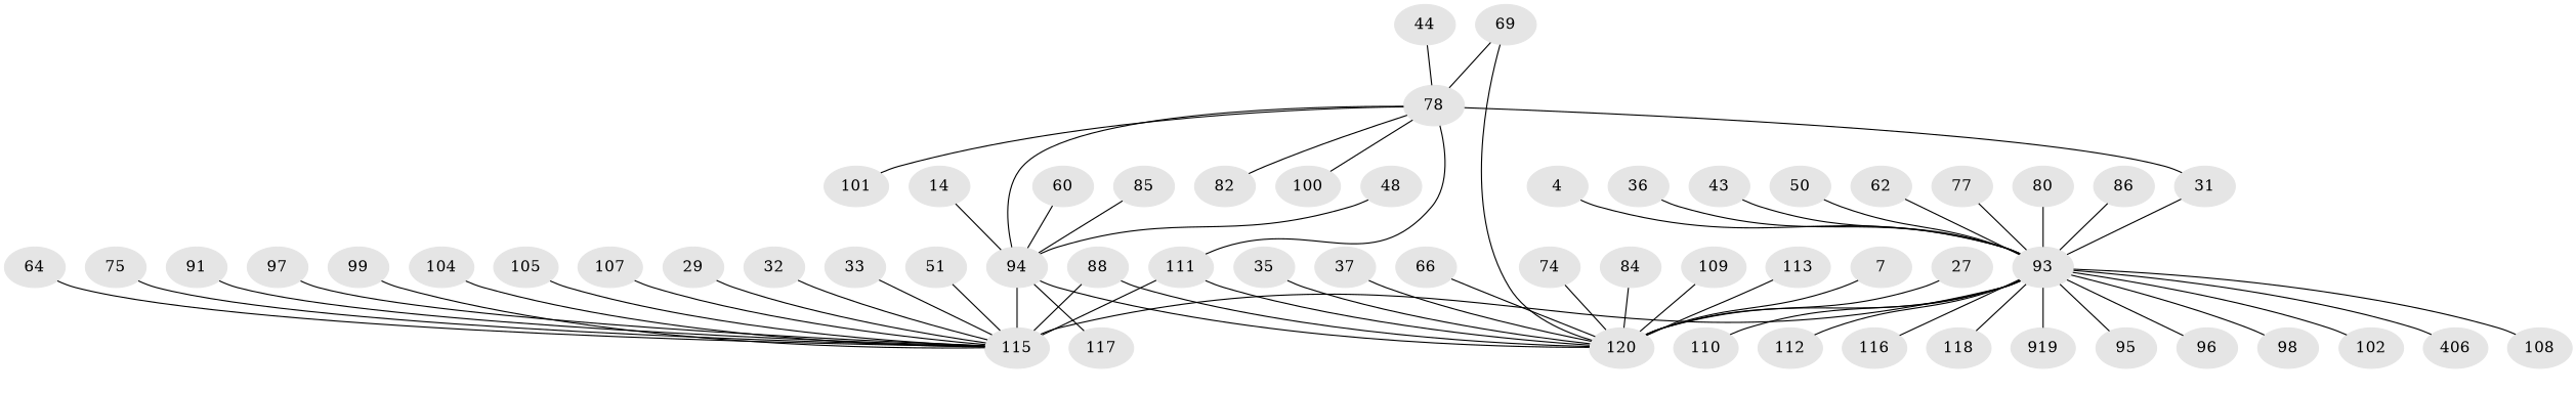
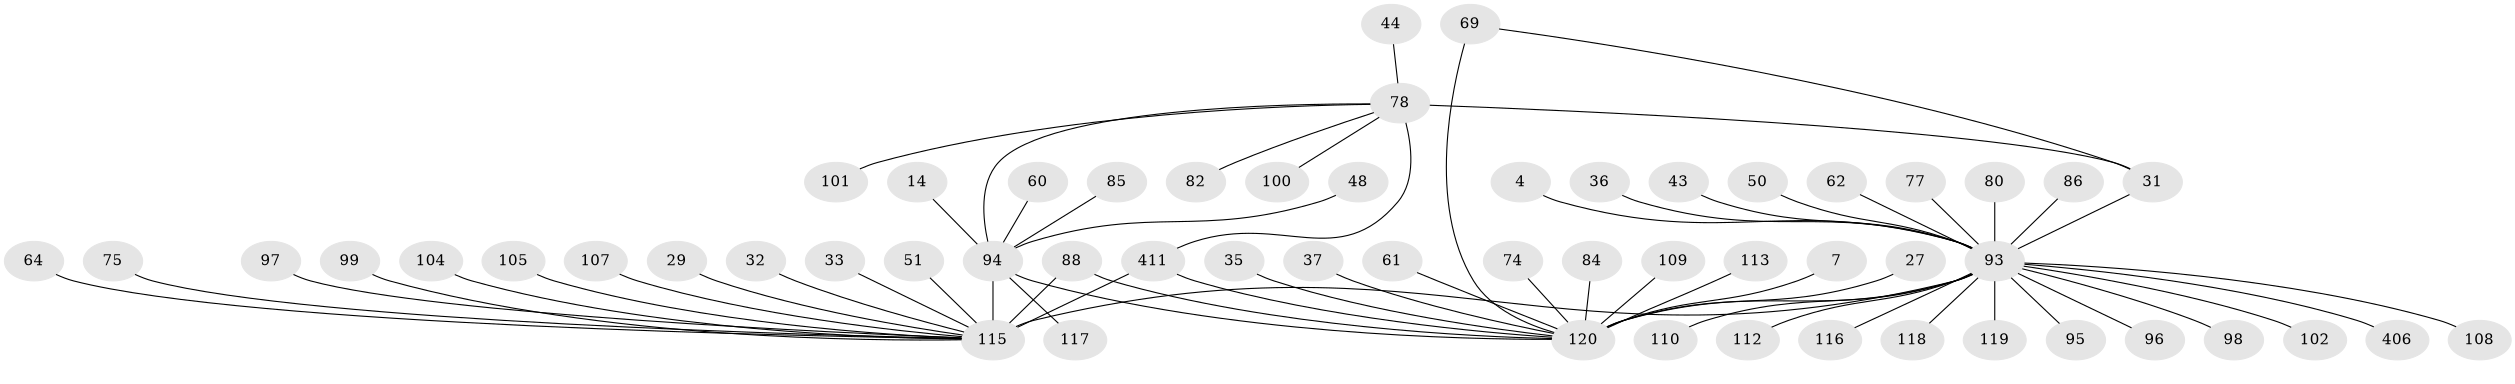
  graph {
    node [color=gray90 style=filled]
    93 [super="+56+41+20+66+89"]
    120 [super="+46+8+67"]
    115 [super="+54+17+58+63+103+92+71"]
    95
    96 [super="+76"]
    98
    102
    n8 [label=406 super="+72"]
    108
    110
    112
    116
    118
-   119 [super="+42" label=919]
+   119 [super="+42"]
    4
    7
    94 [super="+30"]
    117 [super="+83"]
    14
    27
    29
    31
    32
    33
    35
    36
    37
    43 [super="+12"]
    78 [super="+59"]
    82
    100
    101
-   111 [super="+79"]
+   111 [super="+79" label=411]
    44
    48
    50
    51
    60
-   61 [super="+52" label=66]
+   61 [super="+52"]
    62
    64
    69
    74
    75
    77 [super="+53"]
    80
    84
    85
    86
    88 [super="+68"]
-   91
    97
    99
    104
    105 [super="+15"]
    107
    109
    113 [super="+39"]
    93 -- 120 [weight=7]
    93 -- 115 [weight=12]
    93 -- 95
    93 -- 96
    93 -- 98
    93 -- 102 [weight=2]
    93 -- n8
    93 -- 108
    93 -- 110
    93 -- 112
    93 -- 116
    93 -- 118
    93 -- 119
    4 -- 93
    7 -- 120
    94 -- 120 [weight=2]
    94 -- 115 [weight=5]
    94 -- 117
    14 -- 94
    27 -- 120
    29 -- 115
    31 -- 93 [weight=2]
    32 -- 115
    33 -- 115
    35 -- 120
    36 -- 93
    37 -- 120
    43 -- 93 [weight=2]
    78 -- 94 [weight=3]
    78 -- 31 [weight=6]
    78 -- 82
    78 -- 100
    78 -- 101
    78 -- 111
    111 -- 120
    111 -- 115
    44 -- 78
    48 -- 94
    50 -- 93
    51 -- 115
    60 -- 94
    61 -- 120
    62 -- 93
    64 -- 115
    69 -- 120
-   69 -- 78
+   69 -- 31
    74 -- 120
    75 -- 115
    77 -- 93
    80 -- 93
    84 -- 120
    85 -- 94
    86 -- 93
    88 -- 120
    88 -- 115
-   91 -- 115
    97 -- 115
    99 -- 115
    104 -- 115
    105 -- 115
    107 -- 115
    109 -- 120
    113 -- 120
  }
